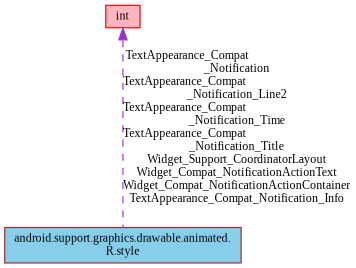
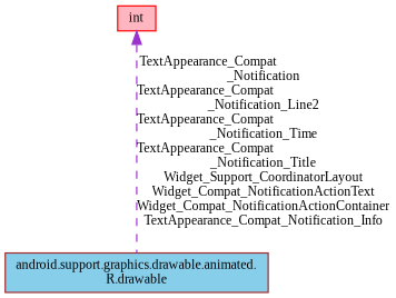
  digraph {
    fontname="Liberation Serif"
    node [fontname="Liberation Serif" fontsize=10 shape=record style=filled]
-   n1 [color=brown fillcolor=skyblue fontcolor=black height=0.2 label="android.support.graphics.drawable.animated.\lR.style" width=0.4]
+   n1 [color=brown fillcolor=skyblue fontcolor=black height=0.2 label="android.support.graphics.drawable.animated.\lR.drawable" width=0.4]
    n2 [color=red fillcolor=lightpink height=0.2 label=int width=0.4]
    n2 -> n1 [color=darkorchid3 dir=back fontname="Liberation Serif" fontsize=10 label=" TextAppearance_Compat\l_Notification\nTextAppearance_Compat\l_Notification_Line2\nTextAppearance_Compat\l_Notification_Time\nTextAppearance_Compat\l_Notification_Title\nWidget_Support_CoordinatorLayout\nWidget_Compat_NotificationActionText\nWidget_Compat_NotificationActionContainer\nTextAppearance_Compat_Notification_Info" labelfontname=Helvetica labelfontsize=10 style=dashed]
  }
